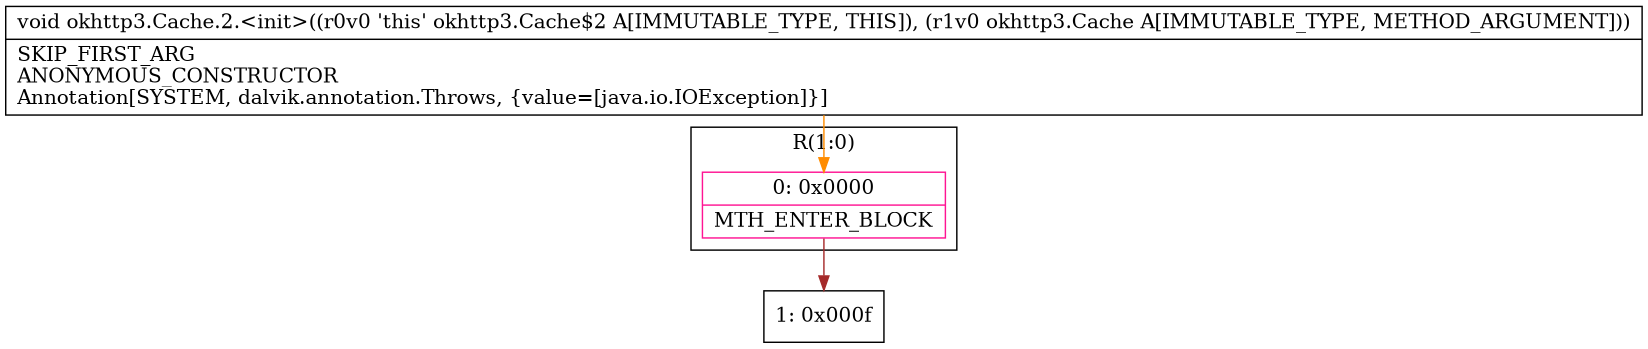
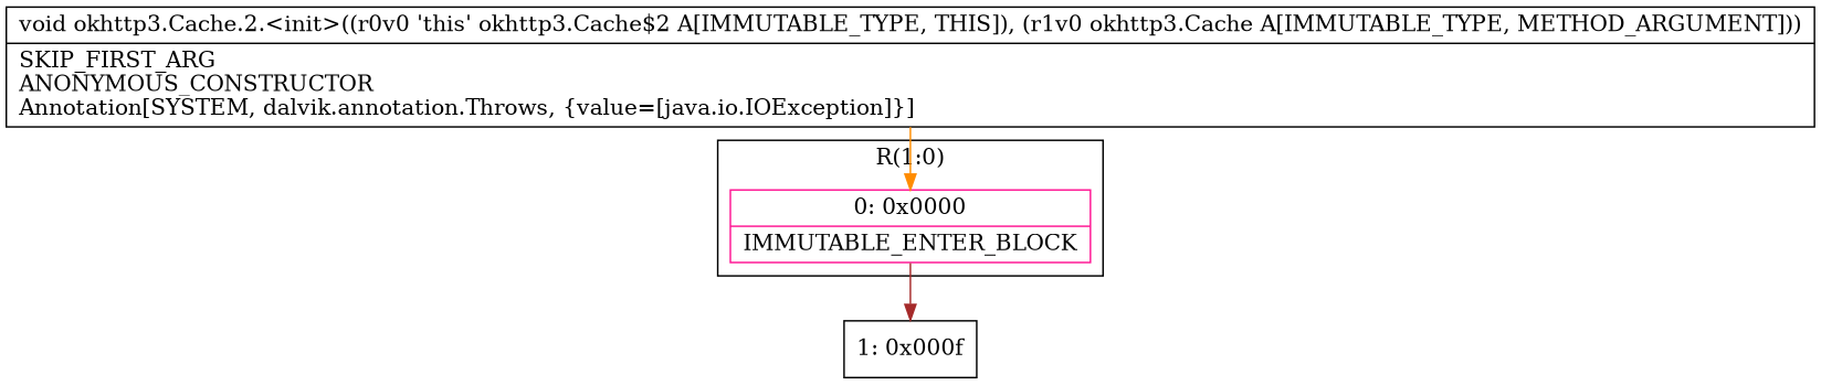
  digraph {
    node [color=black shape=record]
-   n1 [color=deeppink label="{0\:\ 0x0000|MTH_ENTER_BLOCK\l}"]
+   n1 [color=deeppink label="{0\:\ 0x0000|IMMUTABLE_ENTER_BLOCK\l}"]
    n2 [label="{1\:\ 0x000f}"]
    n3 [label="{void okhttp3.Cache.2.\<init\>((r0v0 'this' okhttp3.Cache$2 A[IMMUTABLE_TYPE, THIS]), (r1v0 okhttp3.Cache A[IMMUTABLE_TYPE, METHOD_ARGUMENT]))  | SKIP_FIRST_ARG\lANONYMOUS_CONSTRUCTOR\lAnnotation[SYSTEM, dalvik.annotation.Throws, \{value=[java.io.IOException]\}]\l}"]
    subgraph cluster_1 {
      label="R(1:0)"
      n1
    }
    n1 -> n2 [color=brown]
    n3 -> n1 [color=darkorange]
  }
